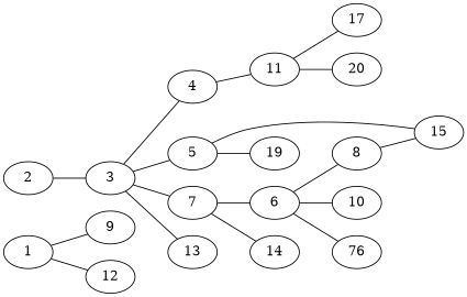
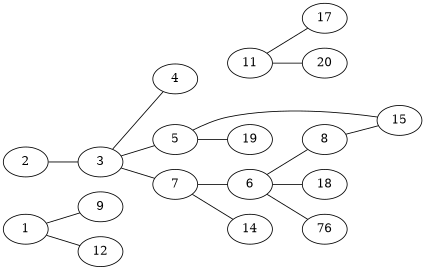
  graph {
    rankdir=LR
    1
    9
    12
    2
    3
    4
    5
    7
-   13
    11
    15
    19
    6
    14
    8
-   10
+   10 [label=18]
    n17 [label=76]
    17
    20
    1 -- 9
    1 -- 12
    2 -- 3
    3 -- 4
    3 -- 5
    3 -- 7
-   3 -- 13
-   4 -- 11
    5 -- 15
    5 -- 19
    7 -- 6
    7 -- 14
    11 -- 17
    11 -- 20
    6 -- 8
    6 -- 10
    6 -- n17
    8 -- 15
  }
